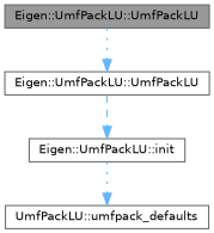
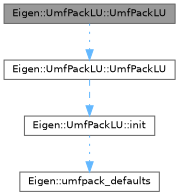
  digraph {
    rankdir=TB
    node [color=grey40 fillcolor=white fontname=Helvetica fontsize=10 shape=box style=filled]
    edge [color=steelblue1 fontname=Helvetica fontsize=10 labelfontname=Helvetica labelfontsize=10 style=dotted]
    n1 [color=gray40 fillcolor=grey60 fontcolor=black height=0.2 label="Eigen::UmfPackLU::UmfPackLU" width=0.4]
    n2 [height=0.2 label="Eigen::UmfPackLU::UmfPackLU" width=0.4]
    n3 [height=0.2 label="Eigen::UmfPackLU::init" width=0.4]
-   n4 [height=0.2 label="UmfPackLU::umfpack_defaults" width=0.4]
+   n4 [height=0.2 label="Eigen::umfpack_defaults" width=0.4]
    n1 -> n2
    n2 -> n3 [style=dashed]
    n3 -> n4
  }
